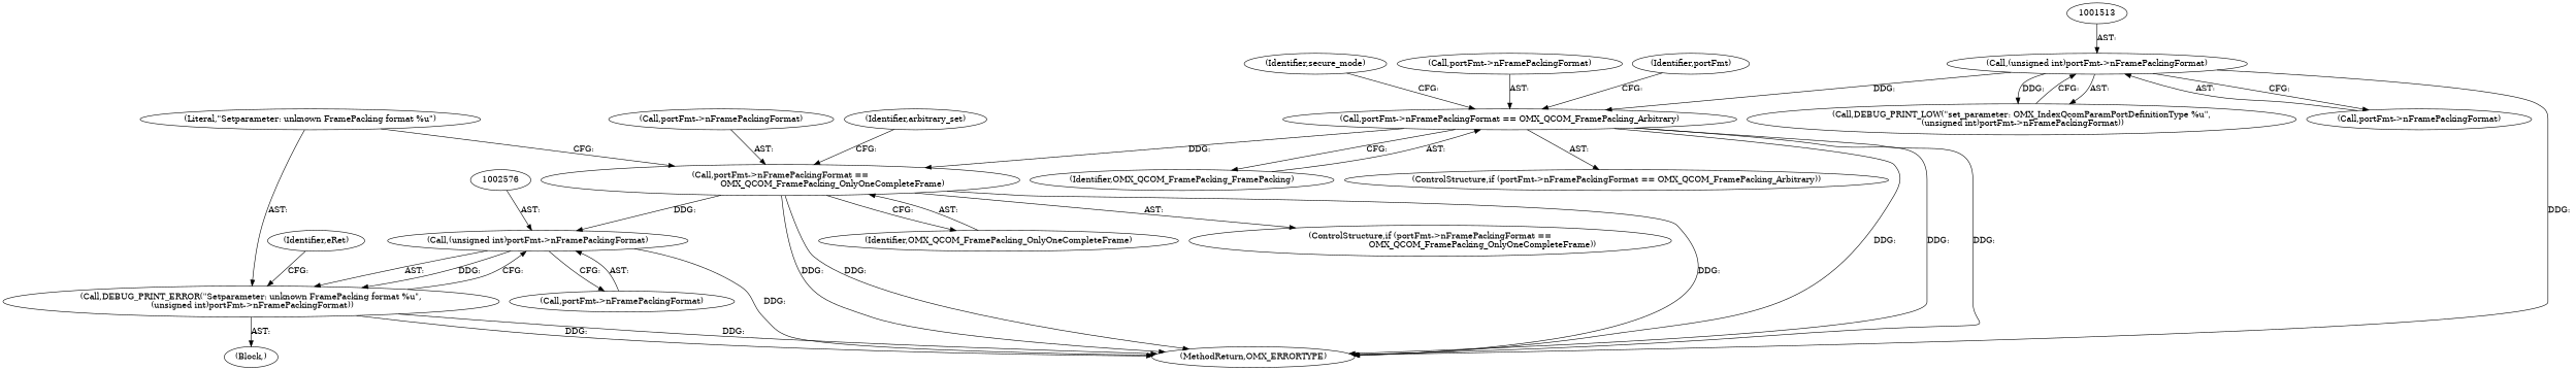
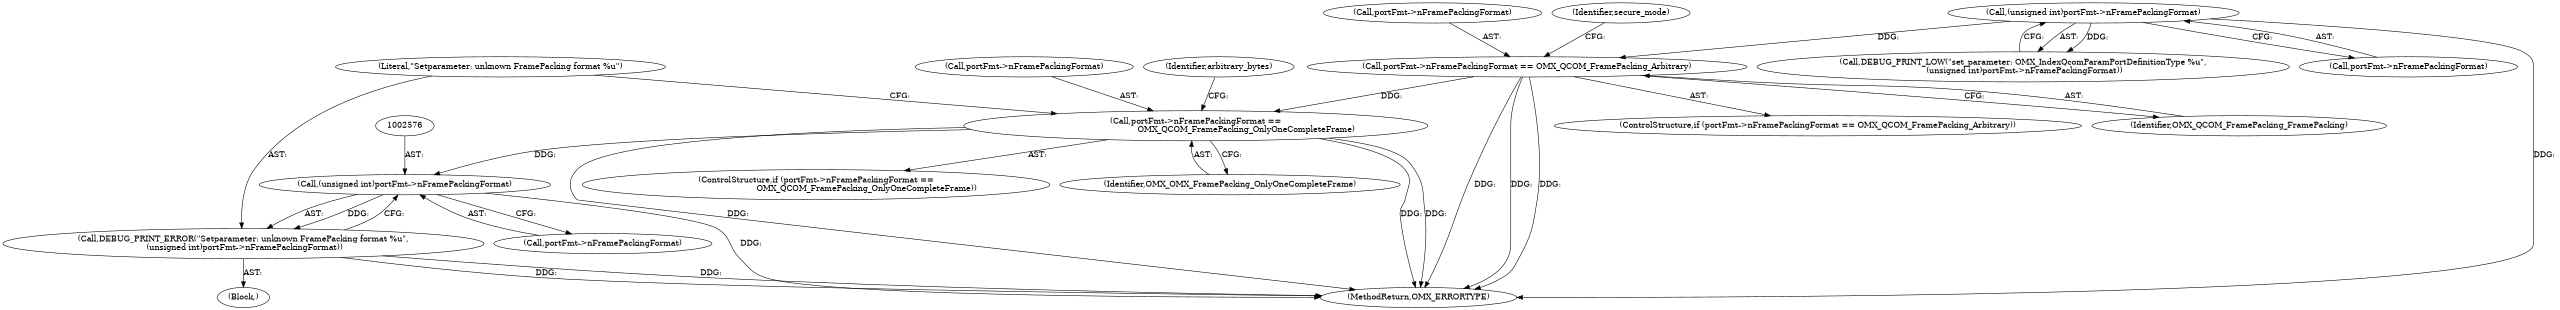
  digraph {
    n1 [label="(Call,(unsigned int)portFmt->nFramePackingFormat)"]
    n2 [label="(Call,DEBUG_PRINT_ERROR(\"Setparameter: unknown FramePacking format %u\",\n (unsigned int)portFmt->nFramePackingFormat))"]
    n3 [label="(Call,portFmt->nFramePackingFormat)"]
    n4 [label="(MethodReturn,OMX_ERRORTYPE)"]
    n5 [label="(Block,)"]
    n6 [label="(Call,portFmt->nFramePackingFormat ==\n                                        OMX_QCOM_FramePacking_OnlyOneCompleteFrame)"]
-   n7 [label="(Identifier,OMX_QCOM_FramePacking_OnlyOneCompleteFrame)"]
+   n7 [label="(Identifier,OMX_OMX_FramePacking_OnlyOneCompleteFrame)"]
    n8 [label="(ControlStructure,if (portFmt->nFramePackingFormat ==\n                                        OMX_QCOM_FramePacking_OnlyOneCompleteFrame))"]
    n9 [label="(Call,portFmt->nFramePackingFormat == OMX_QCOM_FramePacking_Arbitrary)"]
    n10 [label="(Identifier,OMX_QCOM_FramePacking_FramePacking)"]
    n11 [label="(ControlStructure,if (portFmt->nFramePackingFormat == OMX_QCOM_FramePacking_Arbitrary))"]
    n12 [label="(Call,(unsigned int)portFmt->nFramePackingFormat)"]
    n13 [label="(Call,portFmt->nFramePackingFormat)"]
    n14 [label="(Call,DEBUG_PRINT_LOW(\"set_parameter: OMX_IndexQcomParamPortDefinitionType %u\",\n (unsigned int)portFmt->nFramePackingFormat))"]
    n15 [label="(Call,portFmt->nFramePackingFormat)"]
-   n16 [label="(Identifier,portFmt)"]
-   n17 [label="(Identifier,eRet)"]
    n18 [label="(Call,portFmt->nFramePackingFormat)"]
    n19 [label="(Identifier,secure_mode)"]
    n20 [label="(Literal,\"Setparameter: unknown FramePacking format %u\")"]
-   n21 [label="(Identifier,arbitrary_set)"]
+   n21 [label="(Identifier,arbitrary_bytes)"]
    n22 [label=1002576]
-   1001513
    n1 -> n2 [label="AST: "]
    n1 -> n2 [label="DDG: "]
    n1 -> n3 [label="CFG: "]
    n1 -> n4 [label="DDG: "]
    n2 -> n1 [label="CFG: "]
    n2 -> n4 [label="DDG: "]
    n2 -> n4 [label="DDG: "]
    n2 -> n5 [label="AST: "]
    n3 -> n1 [label="AST: "]
    n6 -> n1 [label="DDG: "]
    n6 -> n4 [label="DDG: "]
    n6 -> n4 [label="DDG: "]
    n6 -> n4 [label="DDG: "]
    n6 -> n7 [label="CFG: "]
    n6 -> n8 [label="AST: "]
    n7 -> n6 [label="AST: "]
    n9 -> n4 [label="DDG: "]
    n9 -> n4 [label="DDG: "]
    n9 -> n4 [label="DDG: "]
    n9 -> n6 [label="DDG: "]
    n9 -> n10 [label="CFG: "]
    n9 -> n11 [label="AST: "]
    n10 -> n9 [label="AST: "]
    n12 -> n4 [label="DDG: "]
    n12 -> n9 [label="DDG: "]
    n12 -> n13 [label="CFG: "]
    n12 -> n14 [label="AST: "]
    n12 -> n14 [label="DDG: "]
    n13 -> n12 [label="AST: "]
    n14 -> n12 [label="CFG: "]
    n15 -> n9 [label="AST: "]
-   n16 -> n9 [label="CFG: "]
-   n17 -> n2 [label="CFG: "]
    n18 -> n6 [label="AST: "]
    n19 -> n9 [label="CFG: "]
    n20 -> n2 [label="AST: "]
    n20 -> n6 [label="CFG: "]
    n21 -> n6 [label="CFG: "]
    n22 -> n1 [label="AST: "]
-   1001513 -> n12 [label="AST: "]
  }
